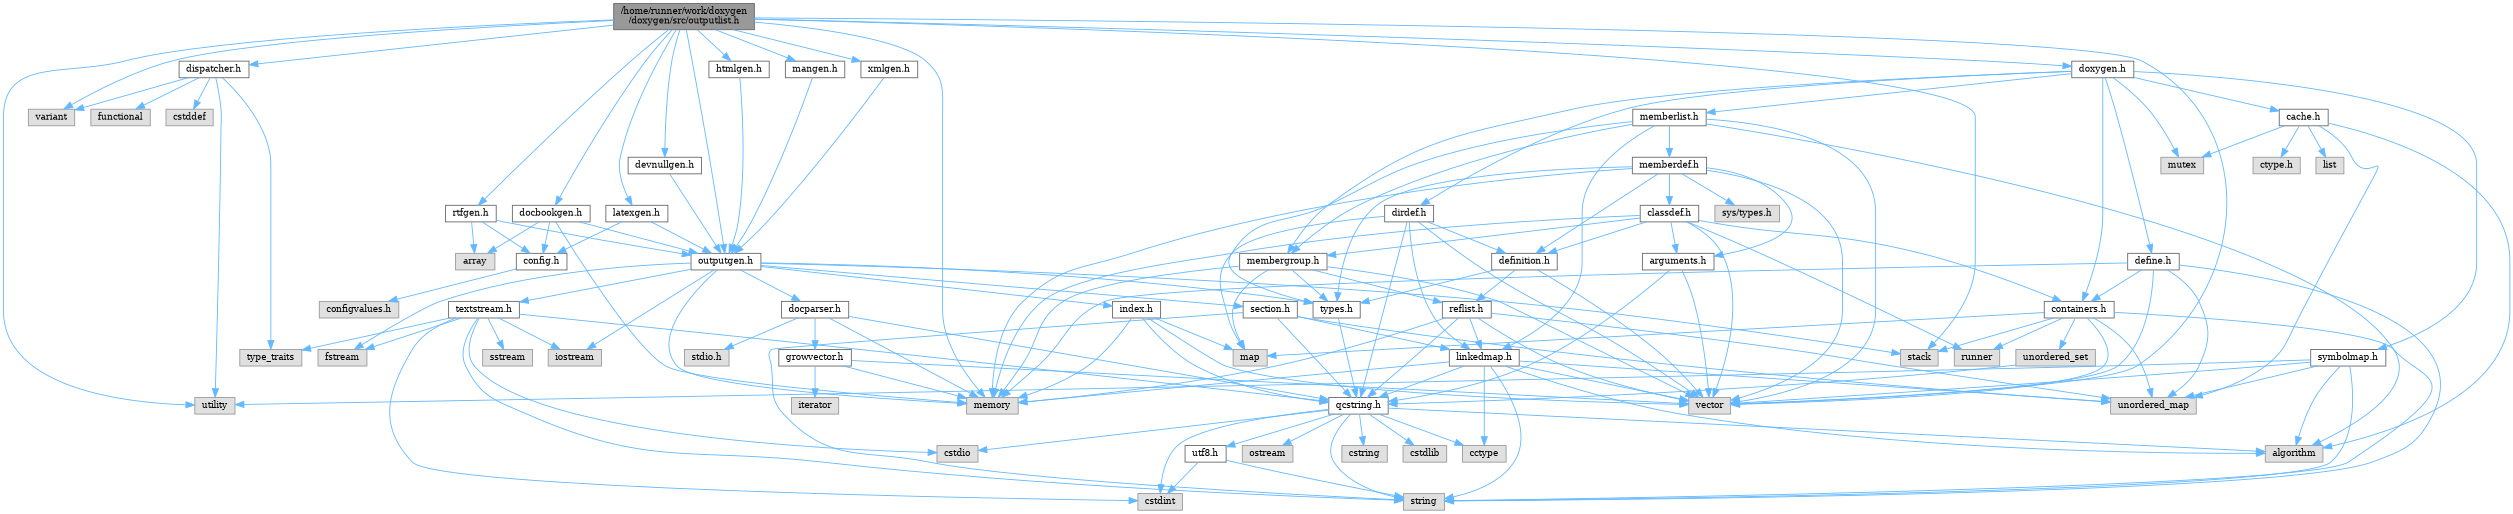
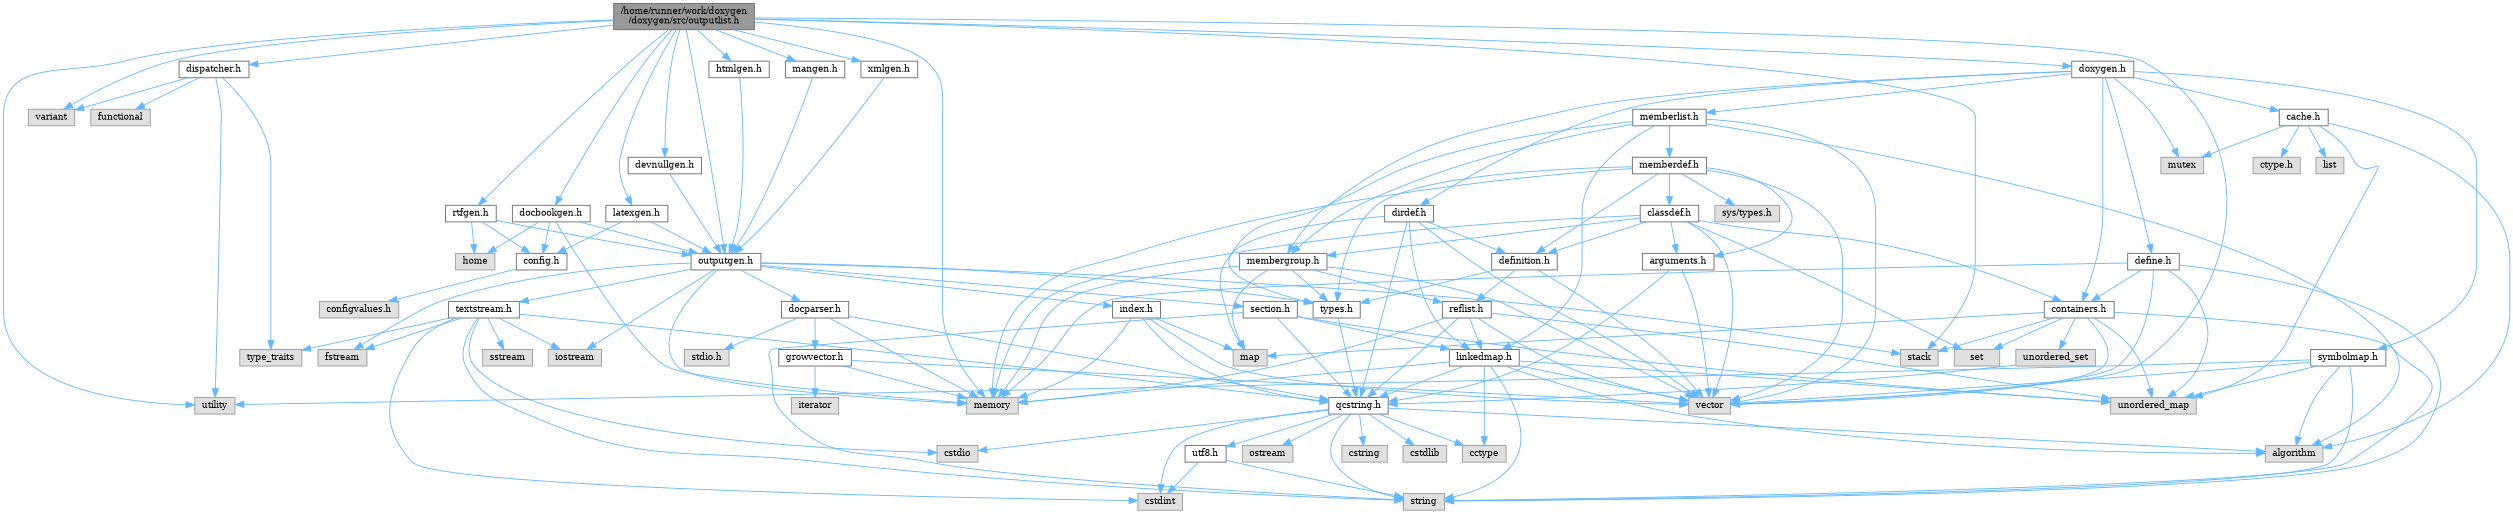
  digraph {
    fontname="DejaVu Serif"
    node [color=grey40 fillcolor=white fontname="DejaVu Serif" fontsize=10 shape=box style=filled]
    edge [color=steelblue1 fontname="DejaVu Serif" fontsize=10 labelfontname=Helvetica labelfontsize=10 style=solid]
    n1 [color=gray40 fillcolor=grey60 fontcolor=black height=0.2 label="/home/runner/work/doxygen\l/doxygen/src/outputlist.h" width=0.4]
    n2 [color=grey60 fillcolor="#E0E0E0" height=0.2 label=utility width=0.4]
    n3 [color=grey60 fillcolor="#E0E0E0" height=0.2 label=vector width=0.4]
    n4 [color=grey60 fillcolor="#E0E0E0" height=0.2 label=memory width=0.4]
    n5 [color=grey60 fillcolor="#E0E0E0" height=0.2 label=variant width=0.4]
    n6 [color=grey60 fillcolor="#E0E0E0" height=0.2 label=stack width=0.4]
    n7 [height=0.2 label="outputgen.h" width=0.4]
    n8 [height=0.2 label="doxygen.h" width=0.4]
    n9 [height=0.2 label="dispatcher.h" width=0.4]
    n10 [height=0.2 label="htmlgen.h" width=0.4]
    n11 [height=0.2 label="latexgen.h" width=0.4]
    n12 [height=0.2 label="rtfgen.h" width=0.4]
    n13 [height=0.2 label="mangen.h" width=0.4]
    n14 [height=0.2 label="docbookgen.h" width=0.4]
    n15 [height=0.2 label="xmlgen.h" width=0.4]
    n16 [height=0.2 label="devnullgen.h" width=0.4]
    n17 [color=grey60 fillcolor="#E0E0E0" height=0.2 label=iostream width=0.4]
    n18 [color=grey60 fillcolor="#E0E0E0" height=0.2 label=fstream width=0.4]
    n19 [height=0.2 label="types.h" width=0.4]
    n20 [height=0.2 label="index.h" width=0.4]
    n21 [height=0.2 label="section.h" width=0.4]
    n22 [height=0.2 label="textstream.h" width=0.4]
    n23 [height=0.2 label="docparser.h" width=0.4]
    n24 [color=grey60 fillcolor="#E0E0E0" height=0.2 label=mutex width=0.4]
    n25 [height=0.2 label="containers.h" width=0.4]
    n26 [height=0.2 label="membergroup.h" width=0.4]
    n27 [height=0.2 label="dirdef.h" width=0.4]
    n28 [height=0.2 label="memberlist.h" width=0.4]
    n29 [height=0.2 label="define.h" width=0.4]
    n30 [height=0.2 label="cache.h" width=0.4]
    n31 [height=0.2 label="symbolmap.h" width=0.4]
    n32 [color=grey60 fillcolor="#E0E0E0" height=0.2 label=type_traits width=0.4]
-   n33 [color=grey60 fillcolor="#E0E0E0" height=0.2 label=cstddef width=0.4]
    n34 [color=grey60 fillcolor="#E0E0E0" height=0.2 label=functional width=0.4]
    n35 [height=0.2 label="config.h" width=0.4]
-   n36 [color=grey60 fillcolor="#E0E0E0" height=0.2 label=array width=0.4]
+   n36 [color=grey60 fillcolor="#E0E0E0" height=0.2 label=home width=0.4]
    n37 [height=0.2 label="qcstring.h" width=0.4]
    n38 [color=grey60 fillcolor="#E0E0E0" height=0.2 label=map width=0.4]
    n39 [color=grey60 fillcolor="#E0E0E0" height=0.2 label=string width=0.4]
    n40 [color=grey60 fillcolor="#E0E0E0" height=0.2 label=unordered_map width=0.4]
    n41 [height=0.2 label="linkedmap.h" width=0.4]
    n42 [color=grey60 fillcolor="#E0E0E0" height=0.2 label=cstdio width=0.4]
    n43 [color=grey60 fillcolor="#E0E0E0" height=0.2 label=cstdint width=0.4]
    n44 [color=grey60 fillcolor="#E0E0E0" height=0.2 label=sstream width=0.4]
    n45 [color=grey60 fillcolor="#E0E0E0" height=0.2 label="stdio.h" width=0.4]
    n46 [height=0.2 label="growvector.h" width=0.4]
    n47 [color=grey60 fillcolor="#E0E0E0" height=0.2 label=algorithm width=0.4]
    n48 [color=grey60 fillcolor="#E0E0E0" height=0.2 label=cctype width=0.4]
    n49 [color=grey60 fillcolor="#E0E0E0" height=0.2 label=cstring width=0.4]
    n50 [color=grey60 fillcolor="#E0E0E0" height=0.2 label=cstdlib width=0.4]
    n51 [color=grey60 fillcolor="#E0E0E0" height=0.2 label=ostream width=0.4]
    n52 [height=0.2 label="utf8.h" width=0.4]
    n53 [color=grey60 fillcolor="#E0E0E0" height=0.2 label=iterator width=0.4]
-   n54 [color=grey60 fillcolor="#E0E0E0" height=0.2 label=runner width=0.4]
+   n54 [color=grey60 fillcolor="#E0E0E0" height=0.2 label=set width=0.4]
    n55 [color=grey60 fillcolor="#E0E0E0" height=0.2 label=unordered_set width=0.4]
    n56 [height=0.2 label="reflist.h" width=0.4]
    n57 [height=0.2 label="definition.h" width=0.4]
    n58 [height=0.2 label="memberdef.h" width=0.4]
    n59 [color=grey60 fillcolor="#E0E0E0" height=0.2 label=list width=0.4]
    n60 [color=grey60 fillcolor="#E0E0E0" height=0.2 label="ctype.h" width=0.4]
    n61 [color=grey60 fillcolor="#E0E0E0" height=0.2 label="sys/types.h" width=0.4]
    n62 [height=0.2 label="arguments.h" width=0.4]
    n63 [height=0.2 label="classdef.h" width=0.4]
    n64 [color=grey60 fillcolor="#E0E0E0" height=0.2 label="configvalues.h" width=0.4]
    n1 -> n2
    n1 -> n3
    n1 -> n4
    n1 -> n5
    n1 -> n6
    n1 -> n7
    n1 -> n8
    n1 -> n9
    n1 -> n10
    n1 -> n11
    n1 -> n12
    n1 -> n13
    n1 -> n14
    n1 -> n15
    n1 -> n16
    n7 -> n4
    n7 -> n6
    n7 -> n17
    n7 -> n18
    n7 -> n19
    n7 -> n20
    n7 -> n21
    n7 -> n22
    n7 -> n23
    n8 -> n24
    n8 -> n25
    n8 -> n26
    n8 -> n27
    n8 -> n28
    n8 -> n29
    n8 -> n30
    n8 -> n31
    n9 -> n2
    n9 -> n5
    n9 -> n32
-   n9 -> n33
    n9 -> n34
    n10 -> n7
    n11 -> n7
    n11 -> n35
    n12 -> n7
    n12 -> n35
    n12 -> n36
    n13 -> n7
    n14 -> n4
    n14 -> n7
    n14 -> n35
    n14 -> n36
    n15 -> n7
    n16 -> n7
    n19 -> n37
    n20 -> n3
    n20 -> n4
    n20 -> n37
    n20 -> n38
    n21 -> n37
    n21 -> n39
    n21 -> n40
    n21 -> n41
    n22 -> n17
    n22 -> n18
    n22 -> n32
    n22 -> n37
    n22 -> n39
    n22 -> n42
    n22 -> n43
    n22 -> n44
    n23 -> n4
    n23 -> n37
    n23 -> n45
    n23 -> n46
    n25 -> n3
    n25 -> n6
    n25 -> n38
    n25 -> n39
    n25 -> n40
    n25 -> n54
    n25 -> n55
    n26 -> n3
    n26 -> n4
    n26 -> n19
    n26 -> n38
    n26 -> n56
    n27 -> n3
    n27 -> n37
    n27 -> n38
    n27 -> n41
    n27 -> n57
    n28 -> n3
    n28 -> n19
    n28 -> n26
    n28 -> n41
    n28 -> n47
    n28 -> n58
    n29 -> n3
    n29 -> n4
    n29 -> n25
    n29 -> n39
    n29 -> n40
    n30 -> n24
    n30 -> n40
    n30 -> n47
    n30 -> n59
    n30 -> n60
    n31 -> n2
    n31 -> n3
    n31 -> n39
    n31 -> n40
    n31 -> n47
    n35 -> n64
    n37 -> n39
    n37 -> n42
    n37 -> n43
    n37 -> n47
    n37 -> n48
    n37 -> n49
    n37 -> n50
    n37 -> n51
    n37 -> n52
    n41 -> n3
    n41 -> n4
    n41 -> n37
    n41 -> n39
    n41 -> n40
    n41 -> n47
    n41 -> n48
    n46 -> n3
    n46 -> n4
    n46 -> n53
    n52 -> n39
    n52 -> n43
    n55 -> n37
    n56 -> n3
    n56 -> n4
    n56 -> n37
    n56 -> n40
    n56 -> n41
    n57 -> n3
    n57 -> n19
    n57 -> n56
    n58 -> n3
    n58 -> n4
    n58 -> n19
    n58 -> n57
    n58 -> n61
    n58 -> n62
    n58 -> n63
    n62 -> n3
    n62 -> n37
    n63 -> n3
    n63 -> n4
    n63 -> n25
    n63 -> n26
    n63 -> n54
    n63 -> n57
    n63 -> n62
  }
